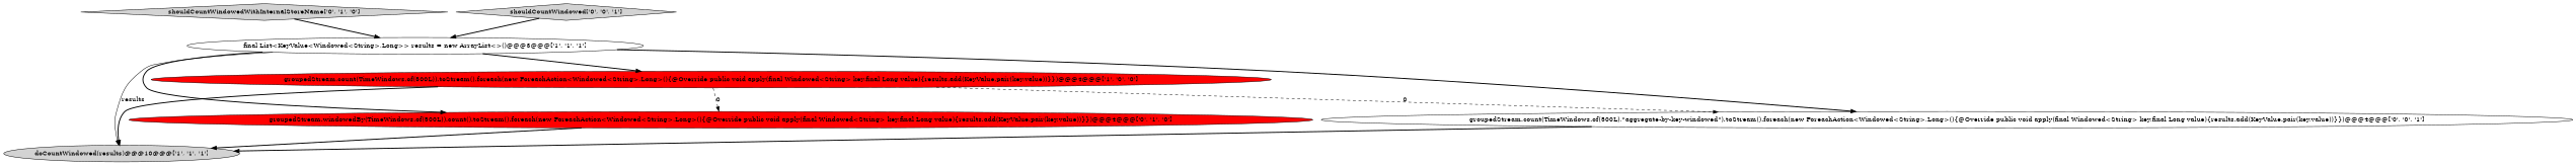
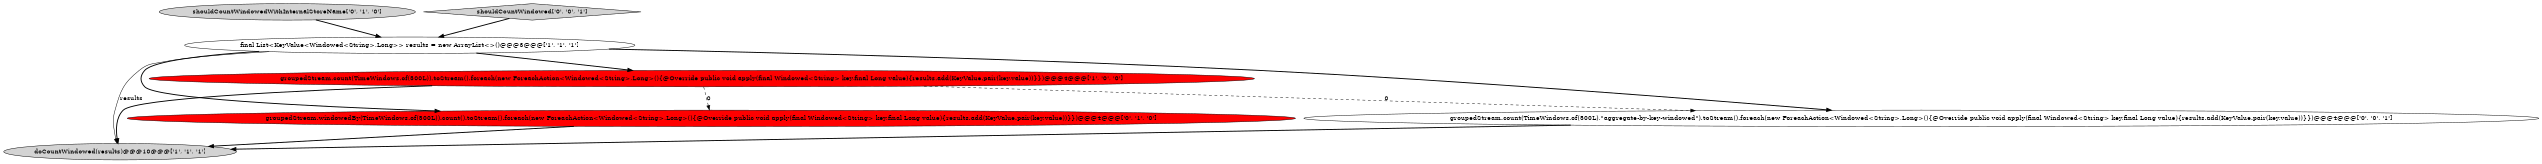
  digraph {
    node [fillcolor=lightgray shape=ellipse style=filled]
    edge [style=bold]
    n1 [fillcolor=white label="final List<KeyValue<Windowed<String>,Long>> results = new ArrayList<>()@@@3@@@['1', '1', '1']"]
    n2 [fillcolor=red label="groupedStream.windowedBy(TimeWindows.of(500L)).count().toStream().foreach(new ForeachAction<Windowed<String>,Long>(){@Override public void apply(final Windowed<String> key,final Long value){results.add(KeyValue.pair(key,value))}})@@@4@@@['0', '1', '0']"]
    n3 [fillcolor=white label="groupedStream.count(TimeWindows.of(500L),\"aggregate-by-key-windowed\").toStream().foreach(new ForeachAction<Windowed<String>,Long>(){@Override public void apply(final Windowed<String> key,final Long value){results.add(KeyValue.pair(key,value))}})@@@4@@@['0', '0', '1']"]
    n4 [fillcolor=red label="groupedStream.count(TimeWindows.of(500L)).toStream().foreach(new ForeachAction<Windowed<String>,Long>(){@Override public void apply(final Windowed<String> key,final Long value){results.add(KeyValue.pair(key,value))}})@@@4@@@['1', '0', '0']"]
    n5 [label="doCountWindowed(results)@@@10@@@['1', '1', '1']"]
-   n6 [label="shouldCountWindowedWithInternalStoreName['0', '1', '0']" shape=diamond]
+   n6 [label="shouldCountWindowedWithInternalStoreName['0', '1', '0']"]
    n7 [label="shouldCountWindowed['0', '0', '1']" shape=diamond]
    n1 -> n2
    n1 -> n3
    n1 -> n4
    n1 -> n5 [label=results style=solid]
    n2 -> n5
    n3 -> n5
    n4 -> n2 [label=0 style=dashed]
    n4 -> n3 [label=0 style=dashed]
    n4 -> n5
    n6 -> n1
    n7 -> n1
  }
